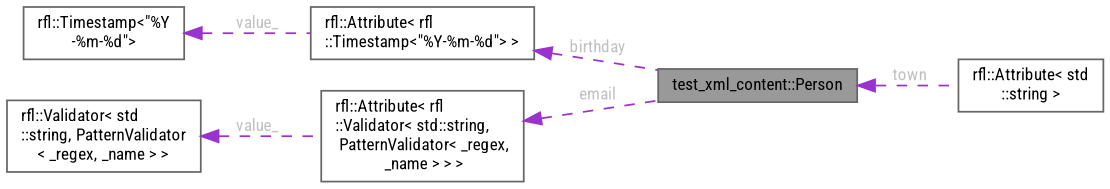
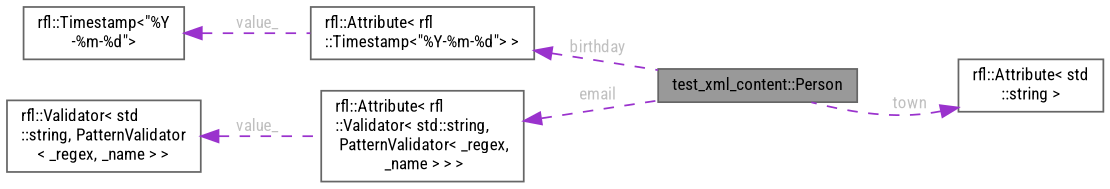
  digraph {
    rankdir=LR
    fontname="Roboto Condensed"
    node [color=gray40 fillcolor=white fontname="Roboto Condensed" fontsize=10 shape=box style=filled]
    edge [color=darkorchid3 dir=back fontcolor=grey fontname="Roboto Condensed" fontsize=10 labelfontname=Helvetica labelfontsize=10 style=dashed]
    n1 [fillcolor=grey60 fontcolor=black height=0.2 label="test_xml_content::Person" width=0.4]
    n2 [height=0.2 label="rfl::Attribute\< std\l::string \>" width=0.4]
    n3 [height=0.2 label="rfl::Attribute\< rfl\l::Timestamp\<\"%Y-%m-%d\"\> \>" width=0.4]
    n4 [height=0.2 label="rfl::Timestamp\<\"%Y\l-%m-%d\"\>" width=0.4]
    n5 [height=0.2 label="rfl::Attribute\< rfl\l::Validator\< std::string,\l PatternValidator\< _regex,\l _name \> \> \>" width=0.4]
    n6 [height=0.2 label="rfl::Validator\< std\l::string, PatternValidator\l\< _regex, _name \> \>" width=0.4]
-   n1 -> n2 [label=" town"]
+   n2 -> n1 [label=" town"]
    n3 -> n1 [label=" birthday"]
    n4 -> n3 [label=" value_"]
    n5 -> n1 [label=" email"]
    n6 -> n5 [label=" value_"]
  }
